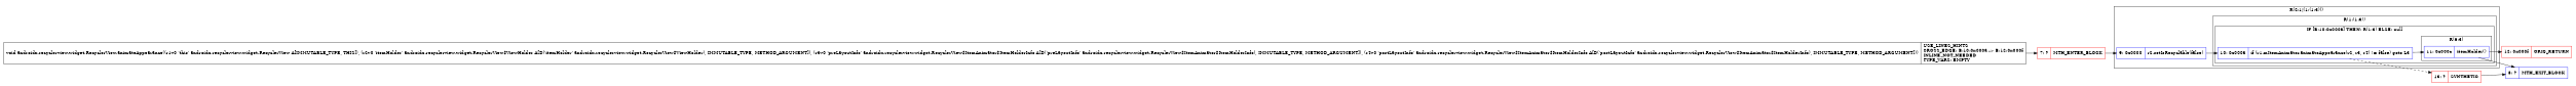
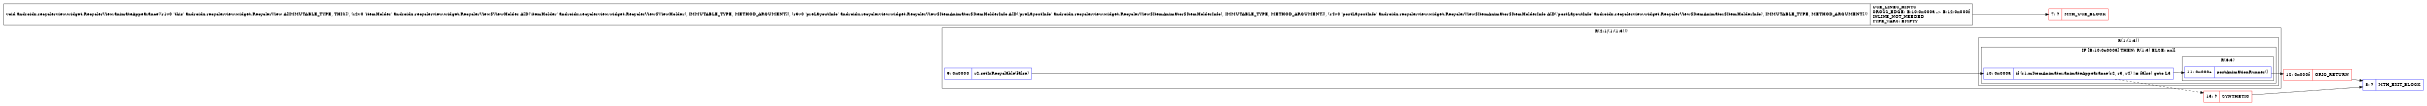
  digraph {
    rankdir=LR
    node [color=blue shape=record]
-   n1 [label="{11\:\ 0x000c|itemHolder()\l}"]
+   n1 [label="{11\:\ 0x000c|postAnimationRunner()\l}"]
    n2 [label="{10\:\ 0x000a|if (r1.mItemAnimator.animateAppearance(r2, r3, r4) != false) goto L3\l}"]
    n3 [label="{9\:\ 0x0000|r2.setIsRecyclable(false)\l}"]
    n4 [color=red label="{12\:\ 0x000f|ORIG_RETURN\l}"]
    n5 [color=red label="{13\:\ ?|SYNTHETIC\l}"]
    n6 [label="{8\:\ ?|MTH_EXIT_BLOCK\l}"]
-   n7 [color=red label="{7\:\ ?|MTH_ENTER_BLOCK\l}"]
+   n7 [color=red label="{7\:\ ?|MTH_USE_BLOCK\l}"]
    n8 [label="{void androidx.recyclerview.widget.RecyclerView.animateAppearance((r1v0 'this' androidx.recyclerview.widget.RecyclerView A[IMMUTABLE_TYPE, THIS]), (r2v0 'itemHolder' androidx.recyclerview.widget.RecyclerView$ViewHolder A[D('itemHolder' androidx.recyclerview.widget.RecyclerView$ViewHolder), IMMUTABLE_TYPE, METHOD_ARGUMENT]), (r3v0 'preLayoutInfo' androidx.recyclerview.widget.RecyclerView$ItemAnimator$ItemHolderInfo A[D('preLayoutInfo' androidx.recyclerview.widget.RecyclerView$ItemAnimator$ItemHolderInfo), IMMUTABLE_TYPE, METHOD_ARGUMENT]), (r4v0 'postLayoutInfo' androidx.recyclerview.widget.RecyclerView$ItemAnimator$ItemHolderInfo A[D('postLayoutInfo' androidx.recyclerview.widget.RecyclerView$ItemAnimator$ItemHolderInfo), IMMUTABLE_TYPE, METHOD_ARGUMENT]))  | USE_LINES_HINTS\lCROSS_EDGE: B:10:0x000a \-\> B:12:0x000f\lINLINE_NOT_NEEDED\lTYPE_VARS: EMPTY\l}" color=""]
    subgraph cluster_1 {
      label="R(2:1|(1:(1:3)))"
      n3
      subgraph cluster_2 {
        label="R(1:(1:3))"
        subgraph cluster_3 {
          label="IF [B:10:0x000a] THEN: R(1:3) ELSE: null"
          n2
          subgraph cluster_4 {
            label="R(6:3)"
            n1
          }
        }
      }
    }
    n1 -> n4
    n2 -> n1
    n2 -> n5 [style=dashed]
    n3 -> n2
-   n1 -> n6
+   n4 -> n6
    n5 -> n6
-   n7 -> n3
    n8 -> n7
  }
